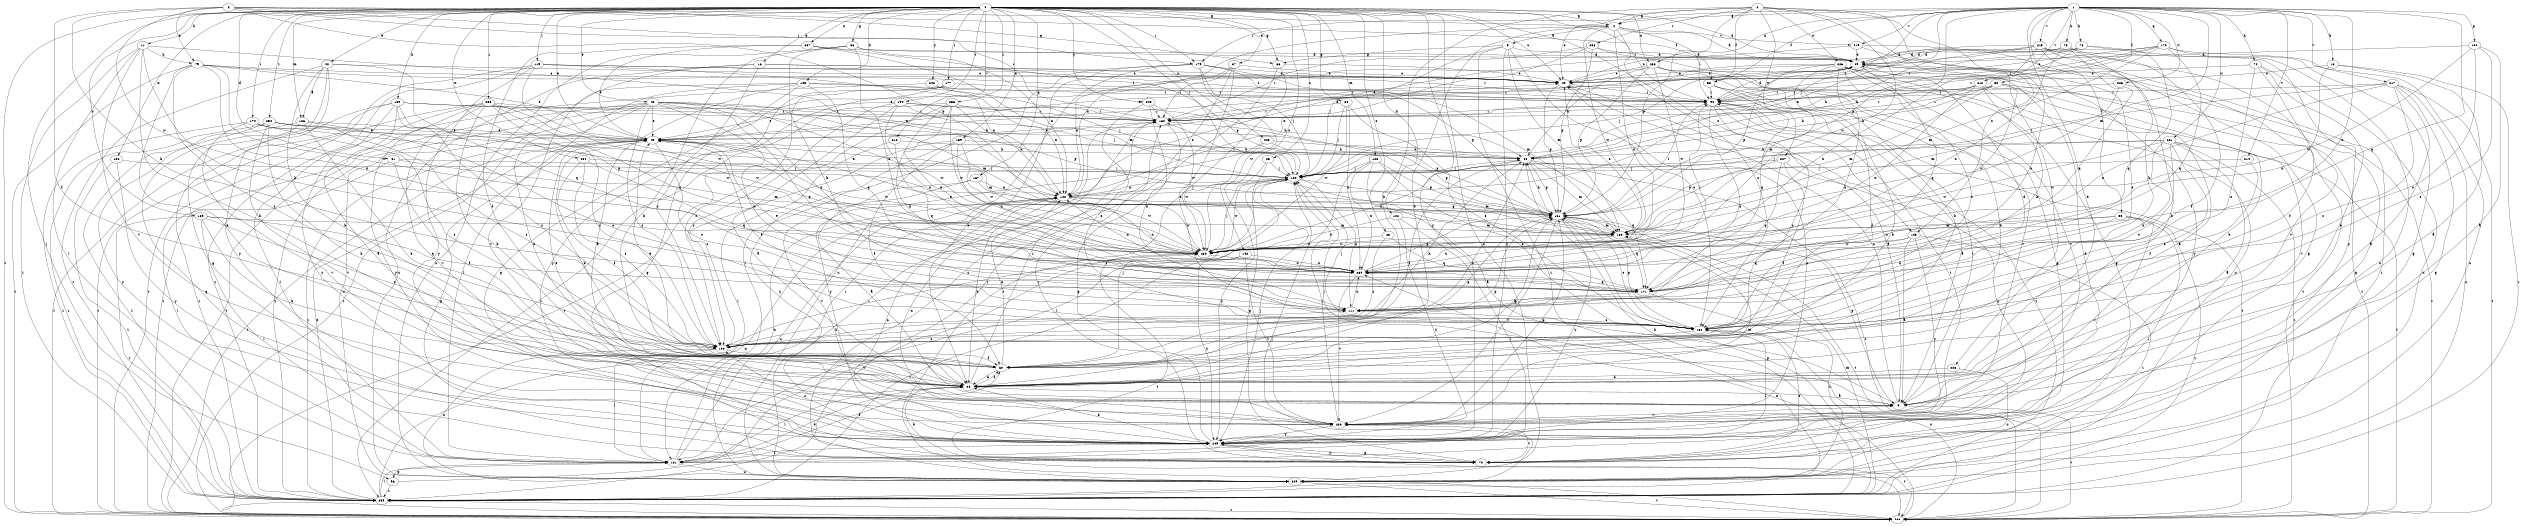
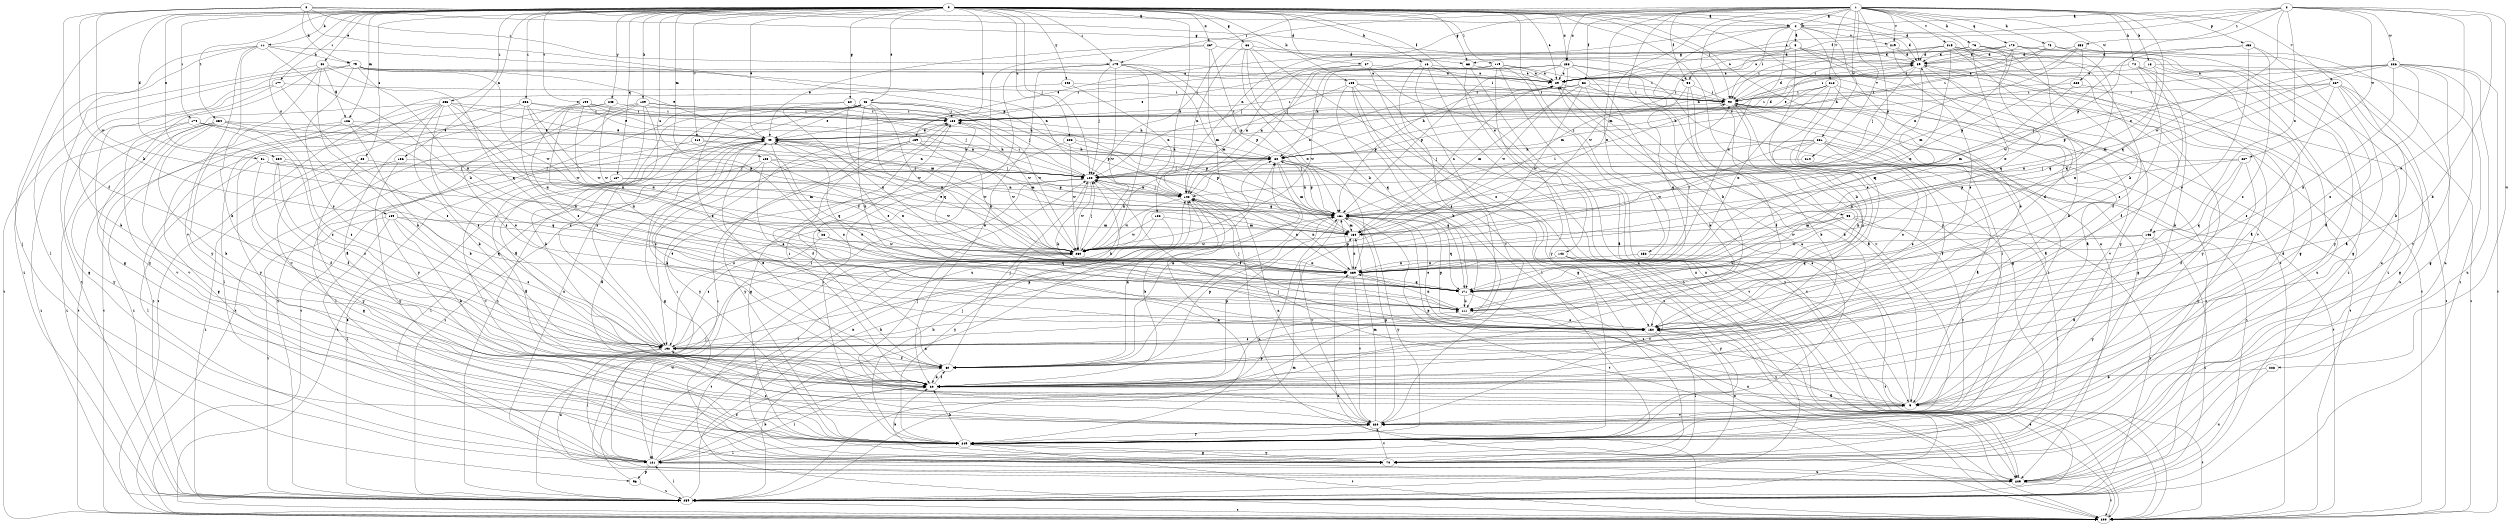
  strict digraph {
    0
    4
    11
    16
    23
    28
    29
    31
    37
    39
    40
    48
    49
    64
    66
    68
    90
    96
    100
    102
    105
    109
    119
    123
    126
    136
    139
    142
    143
    167
    174
    177
    179
    189
    194
    200
    208
    209
    210
    234
    237
    238
    242
    245
    249
+   252
    253
    254
    256
    20
    140
    219
    239
    150
    230
    5
    79
    111
    259
    220
    121
    190
    70
    171
    161
    9
    130
    60
    180
    80
    1
    18
    52
    55
    58
    73
    74
    78
    158
    170
    212
    214
    215
-   217
+   217 [label=287]
    221
    223
    2
    226
    227
    228
    258
    3
    0 -> 4 [label=a]
    0 -> 11 [label=b]
    0 -> 16 [label=b]
    0 -> 23 [label=c]
    0 -> 28 [label=c]
    0 -> 29 [label=c]
    0 -> 31 [label=d]
    0 -> 37 [label=d]
    0 -> 39 [label=d]
    0 -> 40 [label=e]
    0 -> 48 [label=e]
    0 -> 49 [label=e]
    0 -> 64 [label=g]
    0 -> 66 [label=g]
    0 -> 68 [label=g]
    0 -> 90 [label=i]
    0 -> 96 [label=j]
    0 -> 100 [label=j]
    0 -> 102 [label=k]
    0 -> 105 [label=k]
    0 -> 109 [label=k]
    0 -> 119 [label=l]
    0 -> 123 [label=m]
    0 -> 126 [label=m]
    0 -> 136 [label=n]
    0 -> 139 [label=n]
    0 -> 142 [label=o]
    0 -> 143 [label=o]
    0 -> 167 [label=q]
    0 -> 174 [label=r]
    0 -> 177 [label=r]
    0 -> 179 [label=r]
    0 -> 189 [label=s]
    0 -> 194 [label=t]
    0 -> 200 [label=t]
    0 -> 208 [label=u]
    0 -> 209 [label=u]
    0 -> 210 [label=v]
    0 -> 234 [label=x]
    0 -> 237 [label=x]
    0 -> 238 [label=x]
    0 -> 242 [label=y]
    0 -> 245 [label=y]
    0 -> 249 [label=y]
+   0 -> 252 [label=z]
    0 -> 253 [label=z]
    0 -> 254 [label=z]
    0 -> 256 [label=z]
    4 -> 39 [label=d]
    4 -> 90 [label=i]
    4 -> 20 [label=b]
-   4 -> 140 [label=n]
+   4 -> 140 [label=j]
    4 -> 219 [label=v]
    4 -> 239 [label=x]
    4 -> 150 [label=o]
    4 -> 230 [label=w]
    4 -> 5 [label=a]
    11 -> 20 [label=b]
    11 -> 140 [label=n]
    11 -> 79 [label=h]
    11 -> 111 [label=k]
    11 -> 259 [label=z]
    11 -> 220 [label=v]
    11 -> 121 [label=l]
    16 -> 29 [label=c]
    16 -> 90 [label=i]
    16 -> 209 [label=u]
    16 -> 220 [label=v]
    16 -> 190 [label=s]
    23 -> 100 [label=j]
    23 -> 249 [label=y]
    23 -> 70 [label=g]
    28 -> 230 [label=w]
    28 -> 190 [label=s]
    28 -> 171 [label=q]
    29 -> 90 [label=i]
    29 -> 161 [label=p]
    29 -> 9 [label=a]
    31 -> 100 [label=j]
    31 -> 121 [label=l]
    31 -> 130 [label=m]
    31 -> 60 [label=f]
    37 -> 29 [label=c]
    37 -> 209 [label=u]
    37 -> 140 [label=n]
    37 -> 150 [label=o]
    37 -> 180 [label=r]
    39 -> 29 [label=c]
    39 -> 49 [label=e]
    39 -> 100 [label=j]
    39 -> 200 [label=t]
    39 -> 249 [label=y]
    39 -> 171 [label=q]
    40 -> 29 [label=c]
    40 -> 126 [label=a]
    40 -> 249 [label=y]
    40 -> 20 [label=b]
    40 -> 259 [label=z]
    40 -> 70 [label=g]
    40 -> 171 [label=q]
    48 -> 49 [label=e]
    48 -> 200 [label=t]
    48 -> 209 [label=u]
    48 -> 20 [label=b]
    48 -> 239 [label=x]
    48 -> 230 [label=w]
    48 -> 111 [label=k]
    48 -> 259 [label=z]
    48 -> 190 [label=s]
    48 -> 171 [label=q]
    48 -> 161 [label=p]
    48 -> 180 [label=r]
    49 -> 39 [label=d]
    49 -> 200 [label=t]
    49 -> 20 [label=b]
    49 -> 150 [label=o]
    49 -> 230 [label=w]
    49 -> 259 [label=z]
    49 -> 70 [label=g]
    49 -> 130 [label=m]
    49 -> 80 [label=h]
    64 -> 100 [label=j]
    64 -> 239 [label=x]
    64 -> 150 [label=o]
    64 -> 230 [label=w]
    64 -> 180 [label=r]
    66 -> 39 [label=d]
    66 -> 209 [label=u]
    66 -> 20 [label=b]
    66 -> 140 [label=n]
    66 -> 239 [label=x]
    66 -> 111 [label=k]
    68 -> 29 [label=c]
    68 -> 200 [label=t]
    68 -> 259 [label=z]
    90 -> 39 [label=d]
    90 -> 200 [label=t]
    90 -> 111 [label=k]
    90 -> 259 [label=z]
    90 -> 190 [label=s]
    90 -> 9 [label=a]
    90 -> 180 [label=r]
    96 -> 230 [label=w]
    96 -> 259 [label=z]
    100 -> 140 [label=n]
    100 -> 230 [label=w]
    100 -> 111 [label=k]
    100 -> 190 [label=s]
-   100 -> 130 [label=m]
    100 -> 180 [label=r]
    102 -> 249 [label=y]
    102 -> 230 [label=w]
    102 -> 121 [label=l]
    102 -> 130 [label=m]
    105 -> 90 [label=i]
    105 -> 100 [label=j]
    105 -> 200 [label=t]
    105 -> 121 [label=l]
    105 -> 70 [label=g]
    105 -> 171 [label=q]
    105 -> 9 [label=a]
    109 -> 200 [label=t]
    109 -> 249 [label=y]
    109 -> 230 [label=w]
    109 -> 259 [label=z]
    109 -> 190 [label=s]
    109 -> 9 [label=a]
    109 -> 180 [label=r]
    109 -> 80 [label=h]
    119 -> 29 [label=c]
    119 -> 90 [label=i]
    119 -> 200 [label=t]
    119 -> 249 [label=y]
    119 -> 140 [label=n]
    119 -> 230 [label=w]
    119 -> 259 [label=z]
    123 -> 100 [label=j]
    123 -> 239 [label=x]
    123 -> 150 [label=o]
    123 -> 121 [label=l]
    123 -> 161 [label=p]
    123 -> 9 [label=a]
    126 -> 49 [label=e]
    126 -> 20 [label=b]
    126 -> 150 [label=o]
    126 -> 259 [label=z]
    126 -> 70 [label=g]
    136 -> 100 [label=j]
    136 -> 249 [label=y]
    136 -> 259 [label=z]
    139 -> 249 [label=y]
    139 -> 239 [label=x]
    139 -> 230 [label=w]
    139 -> 190 [label=s]
    139 -> 60 [label=f]
    139 -> 80 [label=h]
    142 -> 249 [label=y]
    142 -> 239 [label=x]
    142 -> 259 [label=z]
    142 -> 220 [label=v]
    143 -> 249 [label=y]
    143 -> 230 [label=w]
    143 -> 259 [label=z]
    143 -> 171 [label=q]
    143 -> 9 [label=a]
    167 -> 140 [label=n]
    167 -> 230 [label=w]
    167 -> 220 [label=v]
    167 -> 9 [label=a]
    174 -> 49 [label=e]
    174 -> 259 [label=z]
    174 -> 220 [label=v]
    174 -> 190 [label=s]
    174 -> 161 [label=p]
    177 -> 90 [label=i]
    177 -> 249 [label=y]
    177 -> 190 [label=s]
    177 -> 70 [label=g]
    179 -> 29 [label=c]
    179 -> 100 [label=j]
    179 -> 209 [label=u]
    179 -> 20 [label=b]
    179 -> 230 [label=w]
    179 -> 121 [label=l]
    179 -> 161 [label=p]
    179 -> 130 [label=m]
    189 -> 20 [label=b]
    189 -> 259 [label=z]
    189 -> 121 [label=l]
    189 -> 190 [label=s]
    189 -> 171 [label=q]
    189 -> 130 [label=m]
    194 -> 49 [label=e]
    194 -> 100 [label=j]
    194 -> 239 [label=x]
    194 -> 190 [label=s]
    194 -> 9 [label=a]
    194 -> 180 [label=r]
    194 -> 80 [label=h]
    200 -> 239 [label=x]
    200 -> 150 [label=o]
    208 -> 249 [label=y]
    208 -> 230 [label=w]
    208 -> 161 [label=p]
    208 -> 80 [label=h]
    209 -> 200 [label=t]
    209 -> 180 [label=r]
    210 -> 121 [label=l]
    210 -> 171 [label=q]
    210 -> 80 [label=h]
    234 -> 100 [label=j]
    234 -> 190 [label=s]
    234 -> 171 [label=q]
    234 -> 60 [label=f]
    237 -> 39 [label=d]
    237 -> 49 [label=e]
    237 -> 161 [label=p]
    237 -> 130 [label=m]
    237 -> 60 [label=f]
    238 -> 29 [label=c]
    238 -> 49 [label=e]
    238 -> 20 [label=b]
    238 -> 230 [label=w]
    238 -> 220 [label=v]
    238 -> 70 [label=g]
    238 -> 161 [label=p]
    238 -> 80 [label=h]
    242 -> 90 [label=i]
    242 -> 200 [label=t]
    242 -> 140 [label=n]
    245 -> 150 [label=o]
    245 -> 230 [label=w]
    245 -> 111 [label=k]
    245 -> 180 [label=r]
    249 -> 29 [label=c]
    249 -> 39 [label=d]
    249 -> 90 [label=i]
    249 -> 100 [label=j]
    249 -> 200 [label=t]
    249 -> 20 [label=b]
    249 -> 140 [label=n]
    249 -> 121 [label=l]
    249 -> 190 [label=s]
    249 -> 70 [label=g]
    249 -> 180 [label=r]
+   252 -> 200 [label=t]
+   252 -> 239 [label=x]
    253 -> 200 [label=t]
    253 -> 249 [label=y]
    253 -> 20 [label=b]
    253 -> 239 [label=x]
    253 -> 230 [label=w]
    253 -> 220 [label=v]
    253 -> 121 [label=l]
    253 -> 190 [label=s]
    253 -> 130 [label=m]
    253 -> 180 [label=r]
    254 -> 49 [label=e]
    254 -> 249 [label=y]
    254 -> 20 [label=b]
    254 -> 140 [label=n]
    254 -> 259 [label=z]
    254 -> 220 [label=v]
    254 -> 190 [label=s]
    256 -> 200 [label=t]
    256 -> 140 [label=n]
    256 -> 239 [label=x]
    256 -> 230 [label=w]
    256 -> 111 [label=k]
    256 -> 259 [label=z]
    256 -> 180 [label=r]
    20 -> 49 [label=e]
    20 -> 121 [label=l]
    20 -> 161 [label=p]
    20 -> 9 [label=a]
    20 -> 60 [label=f]
    20 -> 180 [label=r]
    140 -> 29 [label=c]
    140 -> 100 [label=j]
    140 -> 209 [label=u]
    140 -> 20 [label=b]
    140 -> 239 [label=x]
    140 -> 230 [label=w]
    140 -> 161 [label=g]
    219 -> 39 [label=d]
    219 -> 49 [label=e]
    219 -> 150 [label=o]
    219 -> 70 [label=g]
    239 -> 90 [label=i]
    239 -> 140 [label=n]
    239 -> 220 [label=v]
    239 -> 171 [label=q]
    239 -> 161 [label=p]
    150 -> 39 [label=d]
    150 -> 49 [label=e]
    150 -> 100 [label=j]
    150 -> 121 [label=l]
    150 -> 190 [label=s]
    150 -> 161 [label=p]
    230 -> 49 [label=e]
    230 -> 100 [label=j]
    230 -> 200 [label=t]
    230 -> 239 [label=x]
    230 -> 80 [label=h]
    5 -> 39 [label=d]
    5 -> 68 [label=g]
    5 -> 100 [label=j]
    5 -> 249 [label=y]
    5 -> 150 [label=o]
    5 -> 259 [label=z]
    5 -> 130 [label=m]
    79 -> 29 [label=c]
    79 -> 49 [label=e]
    79 -> 90 [label=i]
    79 -> 200 [label=t]
    79 -> 20 [label=b]
    79 -> 239 [label=x]
    79 -> 230 [label=w]
    79 -> 190 [label=s]
    111 -> 239 [label=x]
    111 -> 150 [label=o]
    259 -> 49 [label=e]
    259 -> 100 [label=j]
    259 -> 200 [label=t]
    259 -> 140 [label=n]
    259 -> 121 [label=l]
    259 -> 161 [label=p]
    259 -> 130 [label=m]
    259 -> 80 [label=h]
    220 -> 100 [label=j]
    220 -> 249 [label=y]
    220 -> 140 [label=n]
    220 -> 161 [label=p]
    220 -> 130 [label=m]
    121 -> 96 [label=p]
    121 -> 209 [label=u]
    121 -> 20 [label=b]
    121 -> 140 [label=n]
    121 -> 60 [label=f]
    121 -> 180 [label=r]
    190 -> 209 [label=u]
    190 -> 111 [label=k]
    190 -> 121 [label=l]
    190 -> 161 [label=p]
    190 -> 60 [label=f]
    190 -> 80 [label=h]
    70 -> 249 [label=y]
    70 -> 20 [label=b]
    70 -> 150 [label=o]
    70 -> 220 [label=v]
    171 -> 49 [label=e]
    171 -> 209 [label=u]
    171 -> 111 [label=k]
    161 -> 90 [label=i]
    161 -> 200 [label=t]
    161 -> 249 [label=y]
    161 -> 150 [label=o]
    161 -> 220 [label=v]
    161 -> 171 [label=q]
    161 -> 130 [label=m]
    161 -> 80 [label=h]
    9 -> 29 [label=c]
    9 -> 90 [label=i]
    9 -> 100 [label=j]
    9 -> 200 [label=t]
    9 -> 220 [label=v]
    9 -> 161 [label=p]
    130 -> 29 [label=c]
    130 -> 239 [label=x]
    130 -> 230 [label=w]
    60 -> 49 [label=e]
    60 -> 100 [label=j]
    60 -> 20 [label=b]
    60 -> 140 [label=n]
    60 -> 161 [label=p]
    60 -> 80 [label=h]
    180 -> 49 [label=e]
    180 -> 70 [label=g]
    180 -> 161 [label=p]
    80 -> 100 [label=j]
    80 -> 200 [label=t]
    80 -> 171 [label=q]
    80 -> 161 [label=p]
    80 -> 130 [label=m]
    80 -> 60 [label=f]
    1 -> 4 [label=a]
    1 -> 100 [label=j]
    1 -> 179 [label=r]
    1 -> 238 [label=x]
    1 -> 20 [label=b]
    1 -> 140 [label=n]
    1 -> 219 [label=v]
    1 -> 239 [label=x]
    1 -> 171 [label=q]
    1 -> 161 [label=p]
    1 -> 130 [label=m]
    1 -> 18 [label=b]
    1 -> 52 [label=f]
    1 -> 55 [label=f]
    1 -> 58 [label=f]
    1 -> 73 [label=h]
    1 -> 74 [label=h]
    1 -> 78 [label=h]
    1 -> 158 [label=p]
    1 -> 170 [label=q]
    1 -> 212 [label=v]
    1 -> 214 [label=v]
    1 -> 215 [label=v]
    1 -> 217 [label=v]
    1 -> 221 [label=w]
    1 -> 223 [label=w]
    18 -> 29 [label=c]
    18 -> 239 [label=x]
    18 -> 259 [label=z]
    18 -> 9 [label=a]
    52 -> 90 [label=i]
    52 -> 20 [label=b]
    52 -> 230 [label=w]
    52 -> 70 [label=g]
    52 -> 130 [label=m]
    52 -> 180 [label=r]
    52 -> 80 [label=h]
    55 -> 230 [label=w]
    55 -> 111 [label=k]
    55 -> 259 [label=z]
    55 -> 220 [label=v]
    55 -> 121 [label=l]
    55 -> 130 [label=m]
    58 -> 90 [label=i]
    58 -> 20 [label=b]
    58 -> 171 [label=q]
    58 -> 60 [label=f]
    73 -> 29 [label=c]
    73 -> 39 [label=d]
    73 -> 239 [label=x]
    73 -> 111 [label=k]
    73 -> 171 [label=q]
    73 -> 60 [label=f]
    74 -> 29 [label=c]
    74 -> 209 [label=u]
    74 -> 20 [label=b]
    74 -> 150 [label=o]
    74 -> 60 [label=f]
    78 -> 39 [label=d]
    78 -> 90 [label=i]
    78 -> 209 [label=u]
    78 -> 171 [label=q]
    78 -> 80 [label=h]
    158 -> 39 [label=d]
    158 -> 150 [label=o]
    158 -> 230 [label=w]
    158 -> 190 [label=s]
    158 -> 9 [label=a]
    170 -> 29 [label=c]
    170 -> 39 [label=d]
    170 -> 90 [label=i]
    170 -> 209 [label=u]
    170 -> 70 [label=g]
    170 -> 171 [label=q]
    170 -> 130 [label=m]
    170 -> 180 [label=r]
    212 -> 90 [label=i]
    212 -> 239 [label=x]
    212 -> 111 [label=k]
    212 -> 220 [label=v]
    212 -> 9 [label=a]
    212 -> 180 [label=r]
    212 -> 80 [label=h]
    214 -> 100 [label=j]
    214 -> 150 [label=o]
    215 -> 39 [label=d]
    215 -> 90 [label=i]
    215 -> 249 [label=y]
    215 -> 20 [label=b]
    215 -> 239 [label=x]
    215 -> 259 [label=z]
    215 -> 220 [label=v]
    215 -> 80 [label=h]
    217 -> 90 [label=i]
    217 -> 100 [label=j]
    217 -> 200 [label=t]
    217 -> 209 [label=u]
    217 -> 239 [label=x]
    217 -> 190 [label=s]
    217 -> 70 [label=g]
    217 -> 9 [label=a]
    221 -> 100 [label=j]
    221 -> 200 [label=t]
    221 -> 150 [label=o]
    221 -> 230 [label=w]
    221 -> 111 [label=k]
    221 -> 259 [label=z]
    221 -> 9 [label=a]
    221 -> 60 [label=f]
    221 -> 80 [label=h]
    223 -> 90 [label=i]
    223 -> 200 [label=t]
    223 -> 130 [label=m]
    2 -> 4 [label=a]
    2 -> 29 [label=c]
    2 -> 143 [label=o]
    2 -> 20 [label=b]
    2 -> 150 [label=o]
    2 -> 230 [label=w]
    2 -> 161 [label=p]
    2 -> 58 [label=f]
    2 -> 226 [label=w]
    2 -> 227 [label=w]
    2 -> 228 [label=w]
    2 -> 258 [label=z]
    226 -> 29 [label=c]
    226 -> 200 [label=t]
    226 -> 209 [label=u]
    226 -> 150 [label=o]
    226 -> 111 [label=k]
    226 -> 220 [label=v]
    226 -> 70 [label=g]
    226 -> 161 [label=p]
    226 -> 130 [label=m]
    226 -> 180 [label=r]
    227 -> 100 [label=j]
    227 -> 249 [label=y]
    227 -> 171 [label=q]
    227 -> 161 [label=p]
    227 -> 60 [label=f]
    228 -> 209 [label=u]
    228 -> 20 [label=b]
    258 -> 39 [label=d]
    258 -> 20 [label=b]
    258 -> 140 [label=n]
    258 -> 161 [label=p]
    258 -> 180 [label=r]
    3 -> 4 [label=a]
    3 -> 68 [label=g]
    3 -> 179 [label=r]
    3 -> 230 [label=w]
    3 -> 79 [label=h]
    3 -> 111 [label=k]
    3 -> 161 [label=p]
    3 -> 60 [label=f]
-   3 -> 180 [label=r]
    3 -> 58 [label=f]
  }
